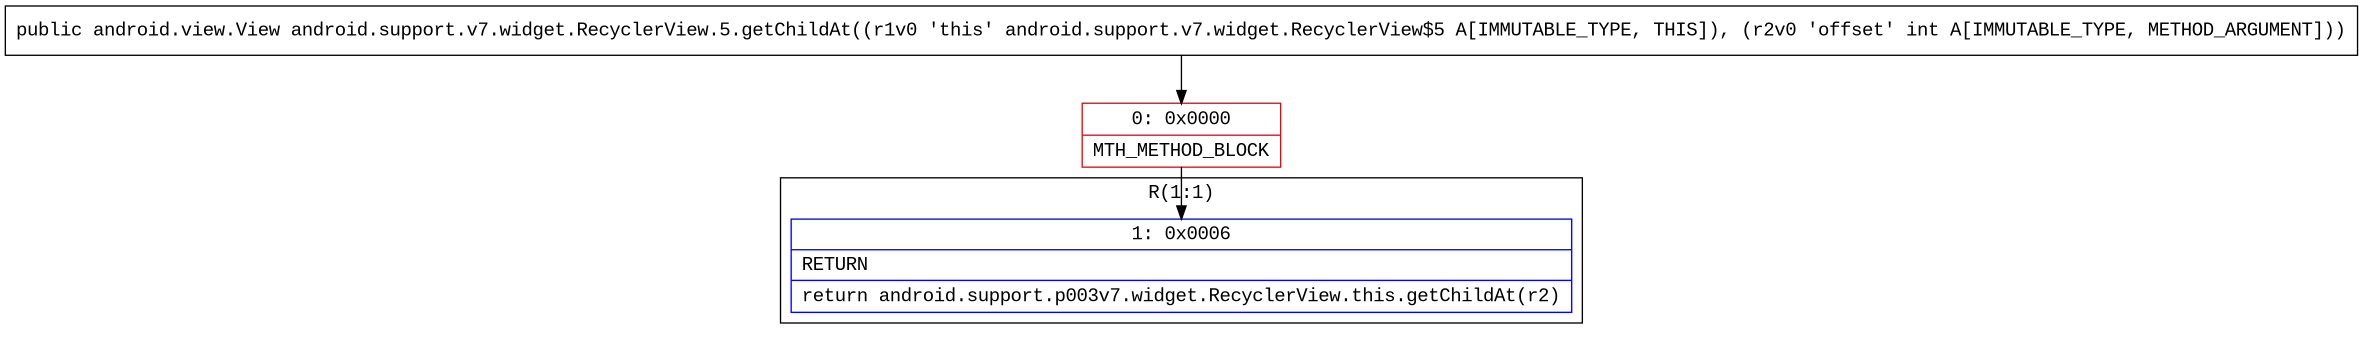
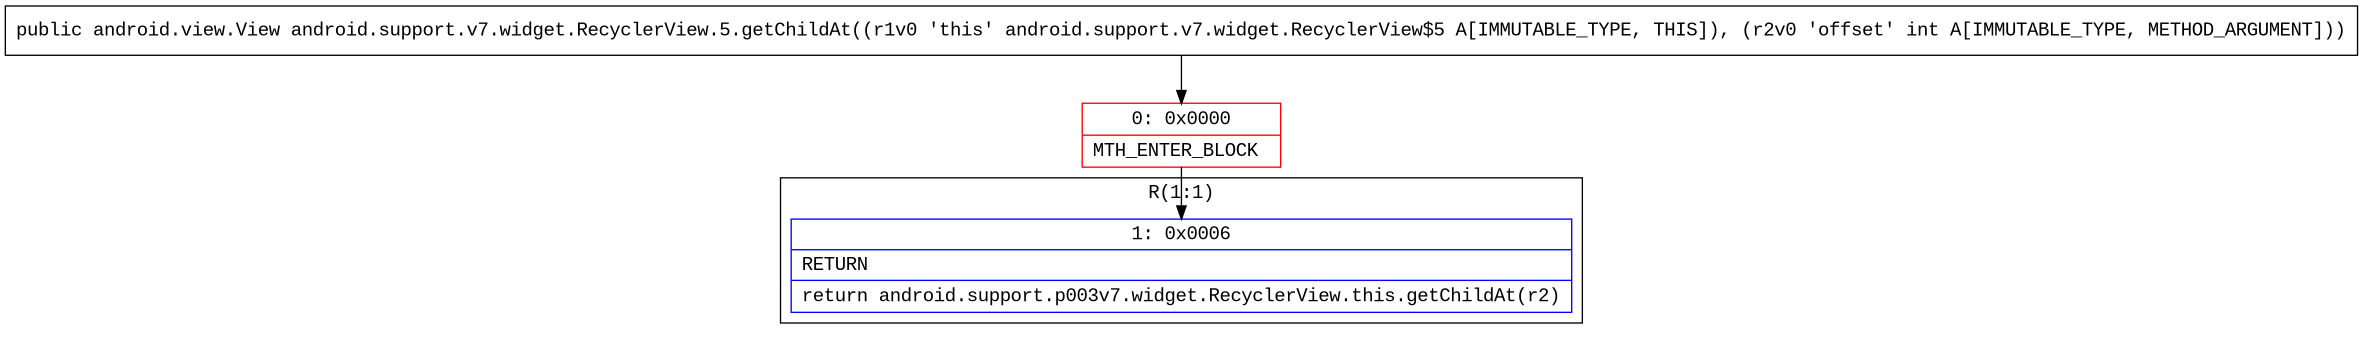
  digraph {
    fontname="Liberation Mono"
    node [shape=record fontname="Liberation Mono"]
    edge [fontname="Liberation Mono"]
    n1 [color=blue label="{1\:\ 0x0006|RETURN\l|return android.support.p003v7.widget.RecyclerView.this.getChildAt(r2)\l}"]
-   n2 [color=red label="{0\:\ 0x0000|MTH_METHOD_BLOCK\l}"]
+   n2 [color=red label="{0\:\ 0x0000|MTH_ENTER_BLOCK\l}"]
    n3 [label="{public android.view.View android.support.v7.widget.RecyclerView.5.getChildAt((r1v0 'this' android.support.v7.widget.RecyclerView$5 A[IMMUTABLE_TYPE, THIS]), (r2v0 'offset' int A[IMMUTABLE_TYPE, METHOD_ARGUMENT])) }"]
    subgraph cluster_1 {
      label="R(1:1)"
      n1
    }
    n2 -> n1
    n3 -> n2
  }
